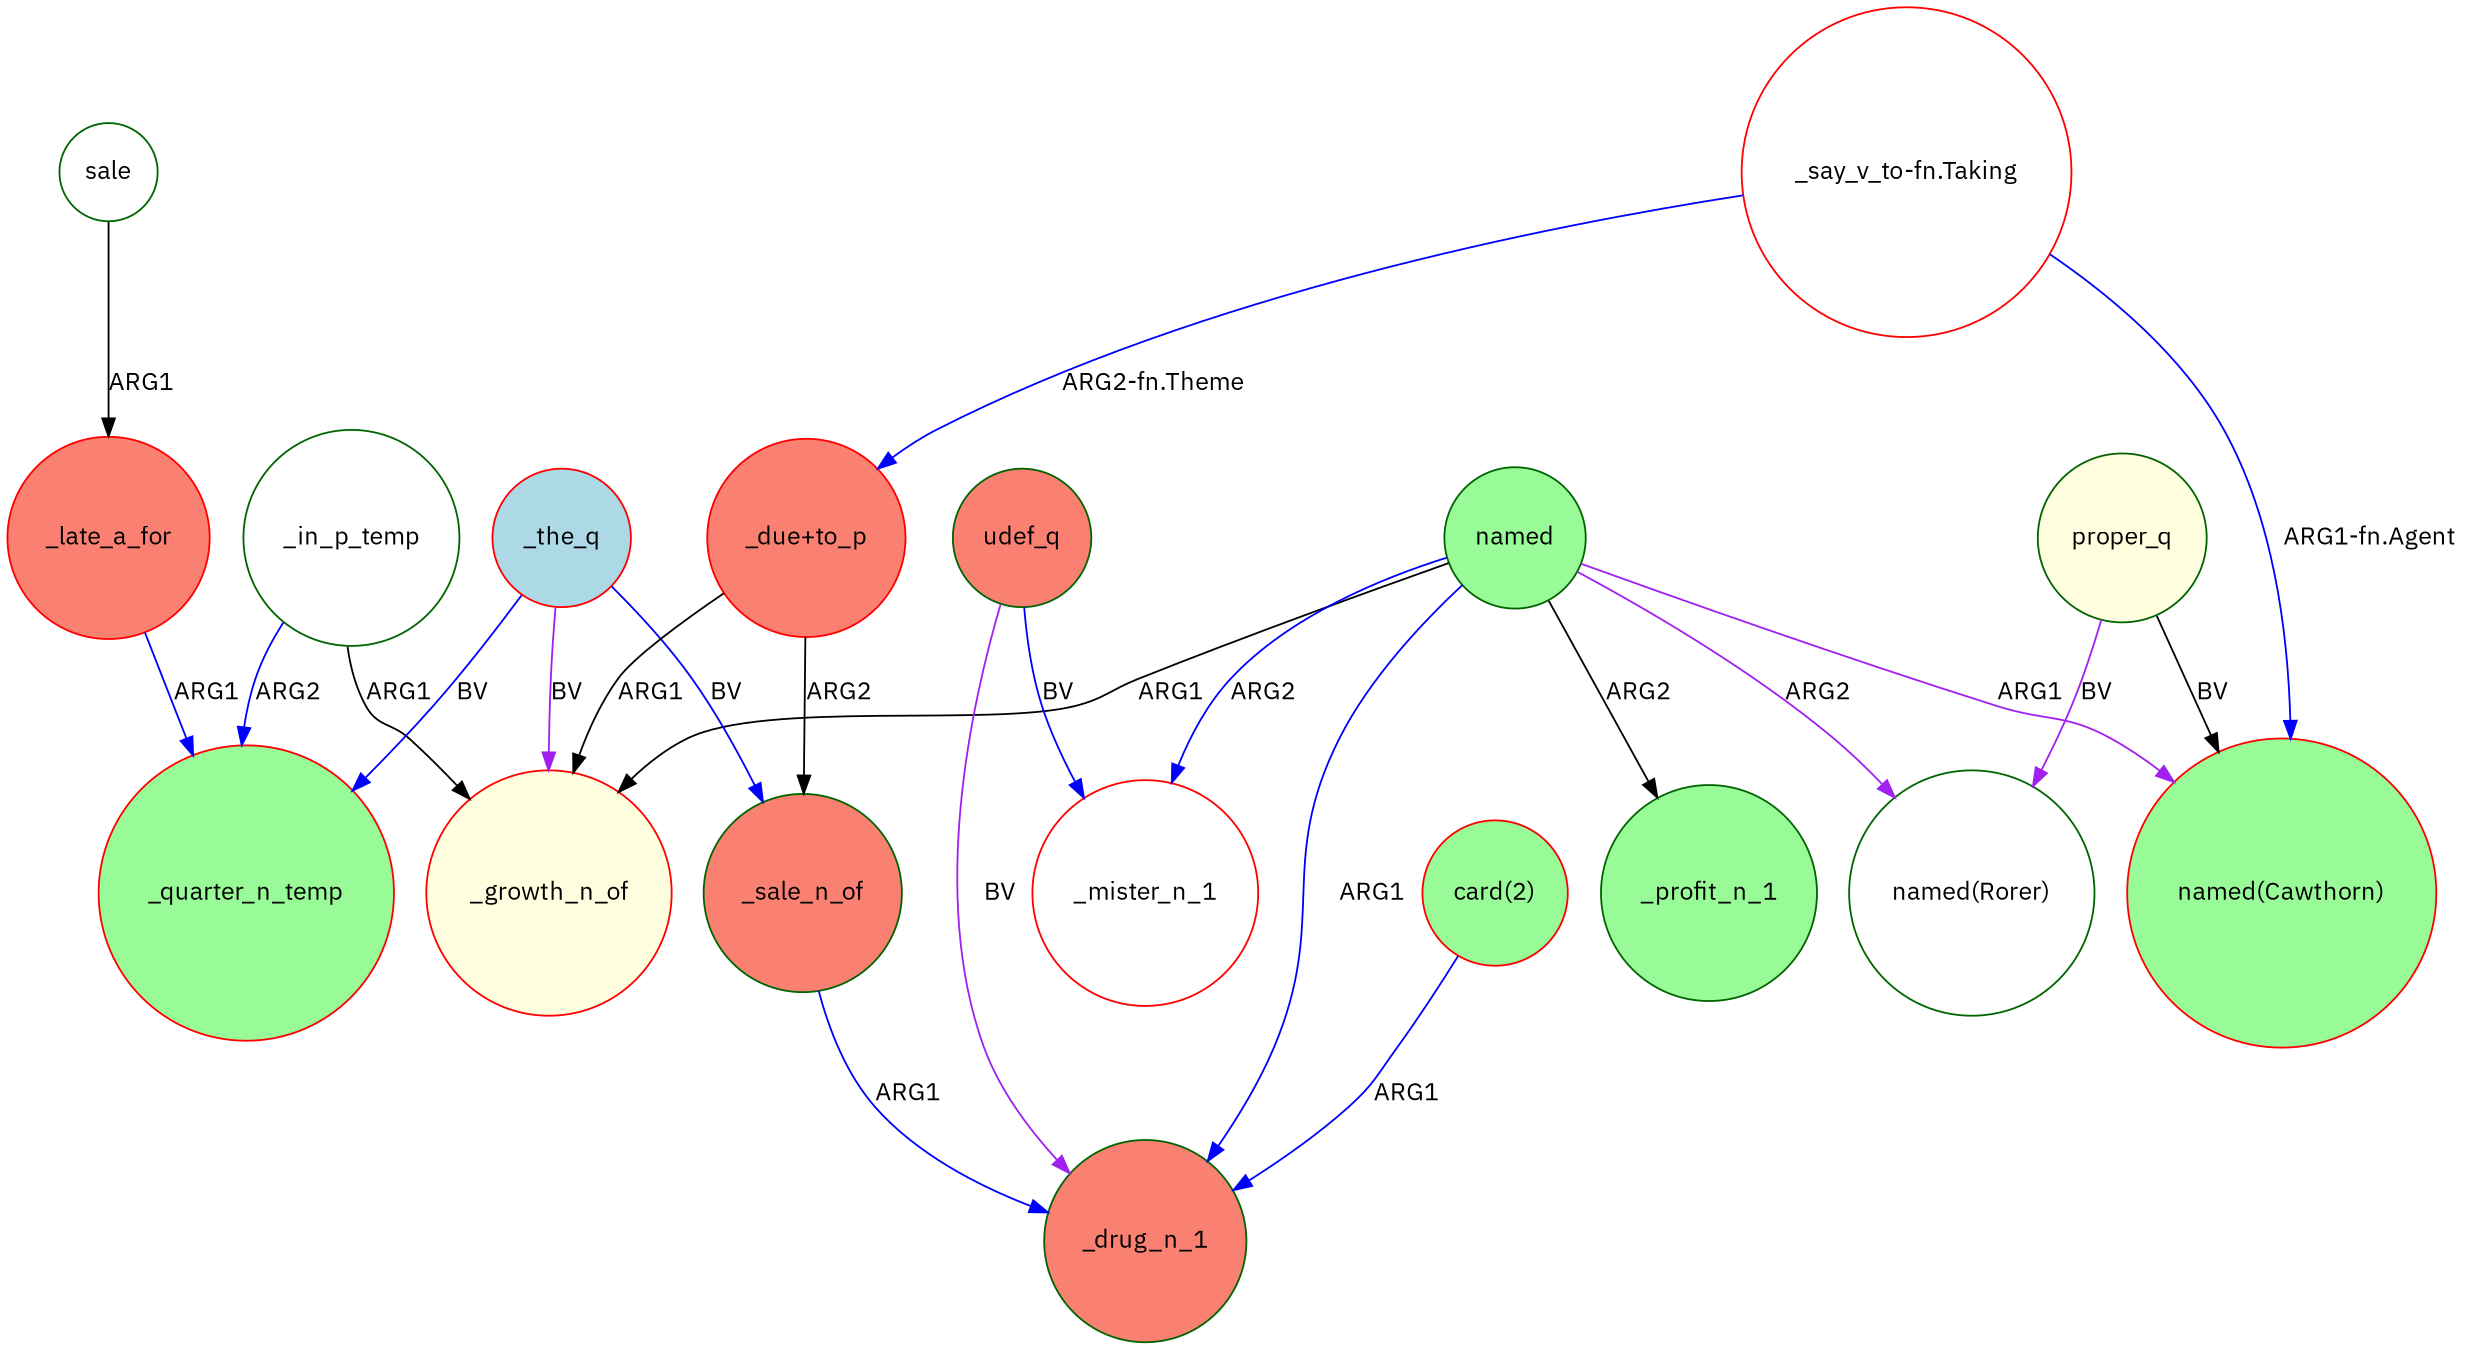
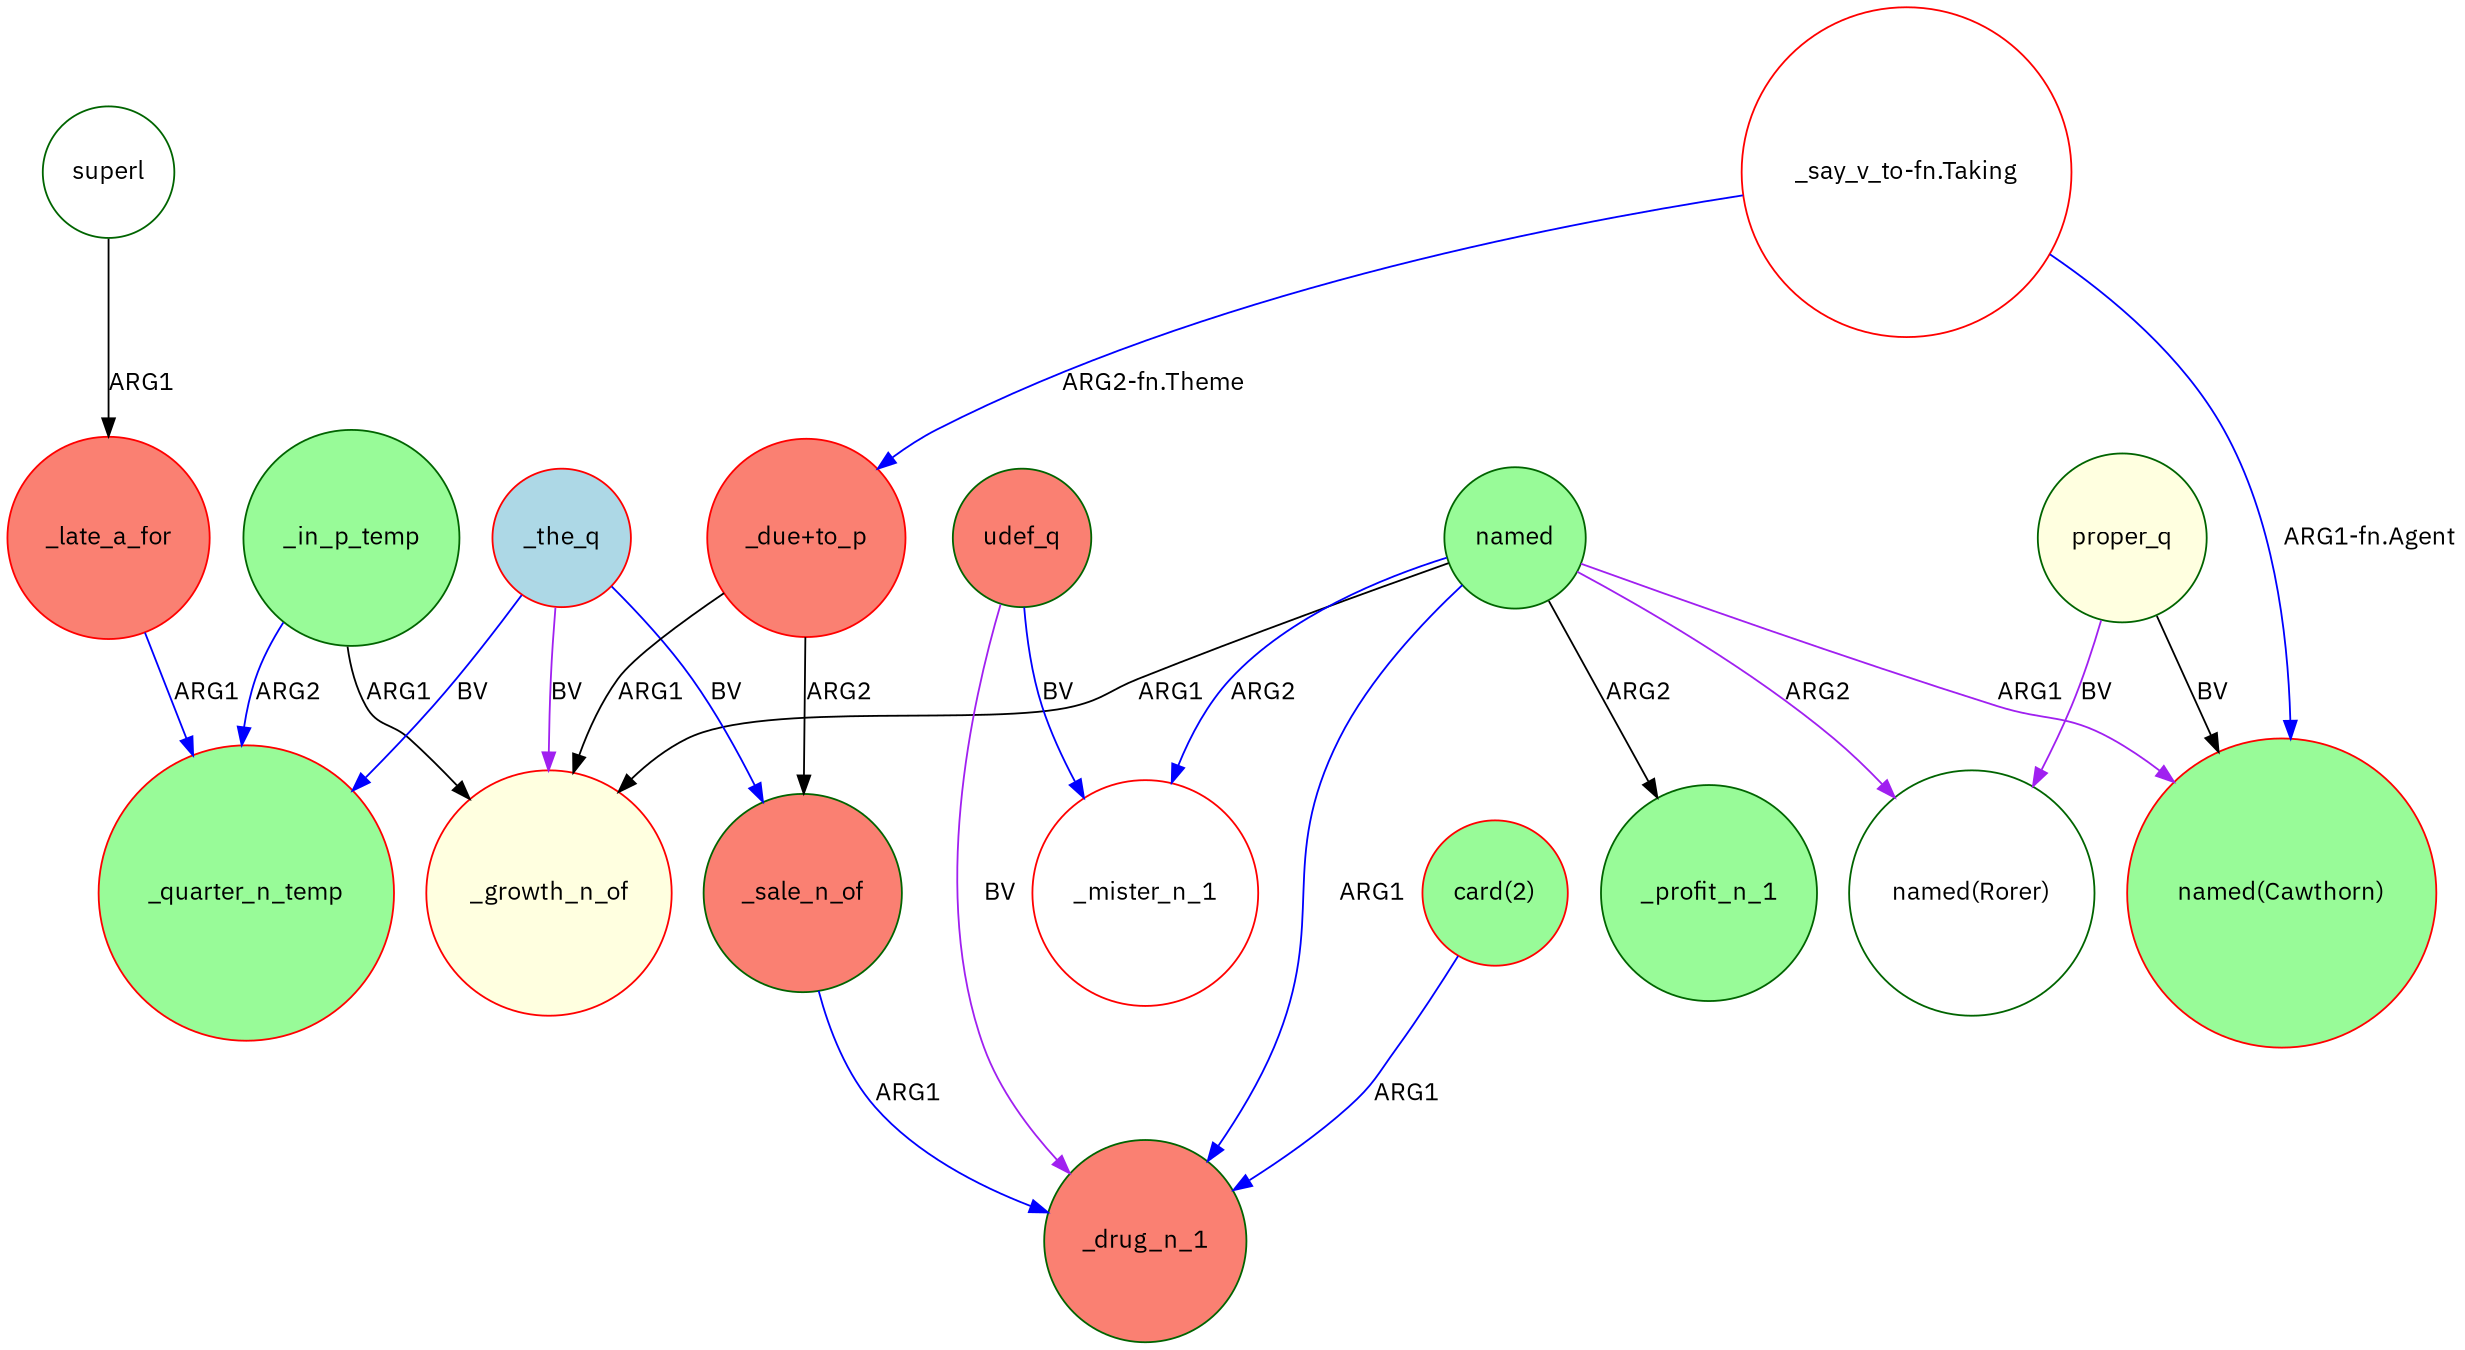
  digraph {
    fontname="IBM Plex Sans"
    node [color=red fillcolor=palegreen fontname="IBM Plex Sans" shape=circle style=filled]
    edge [color=blue fontname="IBM Plex Sans"]
    _late_a_for [fillcolor=salmon]
    _quarter_n_temp
-   _in_p_temp [color=darkgreen fillcolor=white]
+   _in_p_temp [color=darkgreen]
    _growth_n_of [fillcolor=lightyellow]
    n5 [color=darkgreen label=named]
    _mister_n_1 [fillcolor=white]
    _profit_n_1 [color=darkgreen]
    "named(Rorer)" [color=darkgreen fillcolor=white]
    "named(Cawthorn)"
    _drug_n_1 [color=darkgreen fillcolor=salmon]
    _the_q [fillcolor=lightblue]
    _sale_n_of [color=darkgreen fillcolor=salmon]
-   superl [color=darkgreen fillcolor=white label=sale]
+   superl [color=darkgreen fillcolor=white]
    udef_q [color=darkgreen fillcolor=salmon]
    proper_q [color=darkgreen fillcolor=lightyellow]
    "_say_v_to-fn.Taking" [fillcolor=white]
    "_due+to_p" [fillcolor=salmon]
    "card(2)"
    _late_a_for -> _quarter_n_temp [label=ARG1]
    _in_p_temp -> _quarter_n_temp [label=ARG2]
    _in_p_temp -> _growth_n_of [color=black label=ARG1]
    n5 -> _growth_n_of [color=black label=ARG1]
    n5 -> _mister_n_1 [label=ARG2]
    n5 -> _profit_n_1 [color=black label=ARG2]
    n5 -> "named(Rorer)" [color=purple label=ARG2]
    n5 -> "named(Cawthorn)" [color=purple label=ARG1]
    n5 -> _drug_n_1 [label=ARG1]
    _the_q -> _quarter_n_temp [label=BV]
    _the_q -> _growth_n_of [color=purple label=BV]
    _the_q -> _sale_n_of [label=BV]
    _sale_n_of -> _drug_n_1 [label=ARG1]
    superl -> _late_a_for [color=black label=ARG1]
    udef_q -> _mister_n_1 [label=BV]
    udef_q -> _drug_n_1 [color=purple label=BV]
    proper_q -> "named(Rorer)" [color=purple label=BV]
    proper_q -> "named(Cawthorn)" [color=black label=BV]
    "_say_v_to-fn.Taking" -> "named(Cawthorn)" [label="ARG1-fn.Agent"]
    "_say_v_to-fn.Taking" -> "_due+to_p" [label="ARG2-fn.Theme"]
    "_due+to_p" -> _growth_n_of [color=black label=ARG1]
    "_due+to_p" -> _sale_n_of [color=black label=ARG2]
    "card(2)" -> _drug_n_1 [label=ARG1]
  }
